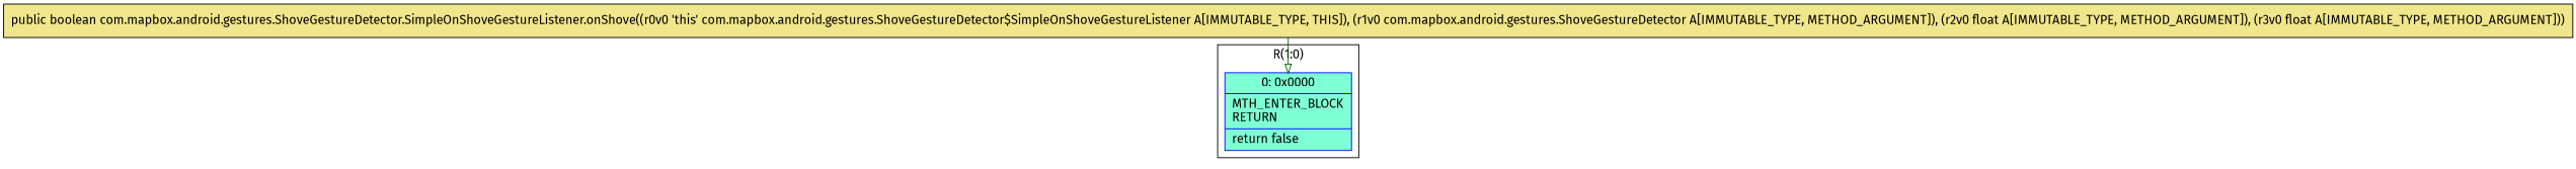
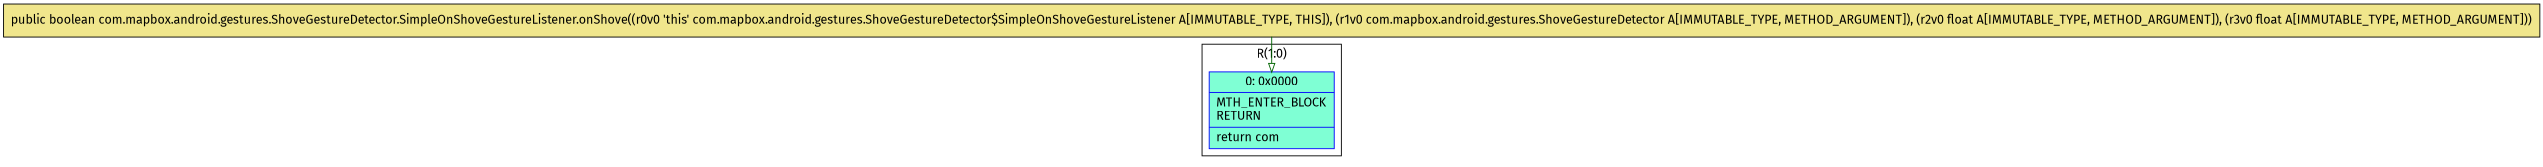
  digraph {
    fontname="Fira Sans"
    node [shape=record style=filled fontname="Fira Sans"]
-   n1 [color=blue label="{0\:\ 0x0000|MTH_ENTER_BLOCK\lRETURN\l|return false\l}" fillcolor=aquamarine]
+   n1 [color=blue label="{0\:\ 0x0000|MTH_ENTER_BLOCK\lRETURN\l|return com\l}" fillcolor=aquamarine]
    n2 [label="{public boolean com.mapbox.android.gestures.ShoveGestureDetector.SimpleOnShoveGestureListener.onShove((r0v0 'this' com.mapbox.android.gestures.ShoveGestureDetector$SimpleOnShoveGestureListener A[IMMUTABLE_TYPE, THIS]), (r1v0 com.mapbox.android.gestures.ShoveGestureDetector A[IMMUTABLE_TYPE, METHOD_ARGUMENT]), (r2v0 float A[IMMUTABLE_TYPE, METHOD_ARGUMENT]), (r3v0 float A[IMMUTABLE_TYPE, METHOD_ARGUMENT])) }" fillcolor=khaki]
    subgraph cluster_1 {
      label="R(1:0)"
      n1
    }
    n2 -> n1 [color=darkgreen arrowhead=onormal fontname="Fira Sans"]
  }
